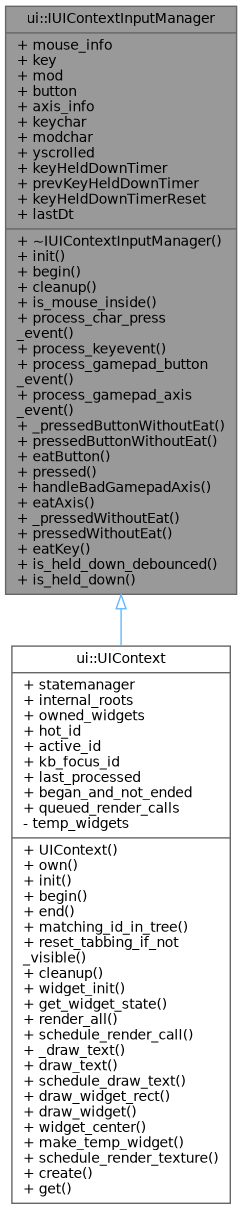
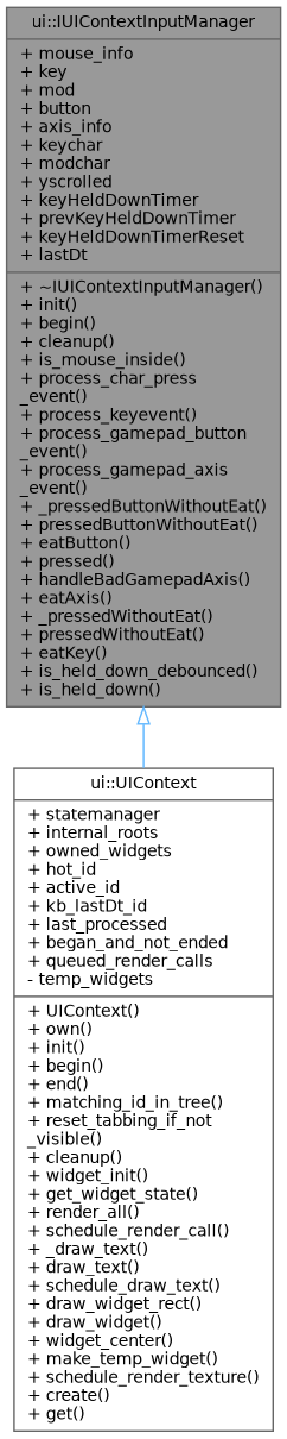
  digraph {
    node [color=gray40 fontname=Helvetica fontsize=10 shape=record style=filled]
    n1 [fillcolor=grey60 fontcolor=black height=0.2 label="{ui::IUIContextInputManager\n|+ mouse_info\l+ key\l+ mod\l+ button\l+ axis_info\l+ keychar\l+ modchar\l+ yscrolled\l+ keyHeldDownTimer\l+ prevKeyHeldDownTimer\l+ keyHeldDownTimerReset\l+ lastDt\l|+ ~IUIContextInputManager()\l+ init()\l+ begin()\l+ cleanup()\l+ is_mouse_inside()\l+ process_char_press\l_event()\l+ process_keyevent()\l+ process_gamepad_button\l_event()\l+ process_gamepad_axis\l_event()\l+ _pressedButtonWithoutEat()\l+ pressedButtonWithoutEat()\l+ eatButton()\l+ pressed()\l+ handleBadGamepadAxis()\l+ eatAxis()\l+ _pressedWithoutEat()\l+ pressedWithoutEat()\l+ eatKey()\l+ is_held_down_debounced()\l+ is_held_down()\l}" width=0.4]
-   n2 [fillcolor=white height=0.2 label="{ui::UIContext\n|+ statemanager\l+ internal_roots\l+ owned_widgets\l+ hot_id\l+ active_id\l+ kb_focus_id\l+ last_processed\l+ began_and_not_ended\l+ queued_render_calls\l- temp_widgets\l|+ UIContext()\l+ own()\l+ init()\l+ begin()\l+ end()\l+ matching_id_in_tree()\l+ reset_tabbing_if_not\l_visible()\l+ cleanup()\l+ widget_init()\l+ get_widget_state()\l+ render_all()\l+ schedule_render_call()\l+ _draw_text()\l+ draw_text()\l+ schedule_draw_text()\l+ draw_widget_rect()\l+ draw_widget()\l+ widget_center()\l+ make_temp_widget()\l+ schedule_render_texture()\l+ create()\l+ get()\l}" width=0.4]
+   n2 [fillcolor=white height=0.2 label="{ui::UIContext\n|+ statemanager\l+ internal_roots\l+ owned_widgets\l+ hot_id\l+ active_id\l+ kb_lastDt_id\l+ last_processed\l+ began_and_not_ended\l+ queued_render_calls\l- temp_widgets\l|+ UIContext()\l+ own()\l+ init()\l+ begin()\l+ end()\l+ matching_id_in_tree()\l+ reset_tabbing_if_not\l_visible()\l+ cleanup()\l+ widget_init()\l+ get_widget_state()\l+ render_all()\l+ schedule_render_call()\l+ _draw_text()\l+ draw_text()\l+ schedule_draw_text()\l+ draw_widget_rect()\l+ draw_widget()\l+ widget_center()\l+ make_temp_widget()\l+ schedule_render_texture()\l+ create()\l+ get()\l}" width=0.4]
    n1 -> n2 [arrowtail=onormal color=steelblue1 dir=back fontname=Helvetica fontsize=10 labelfontname=Helvetica labelfontsize=10 style=solid]
  }
